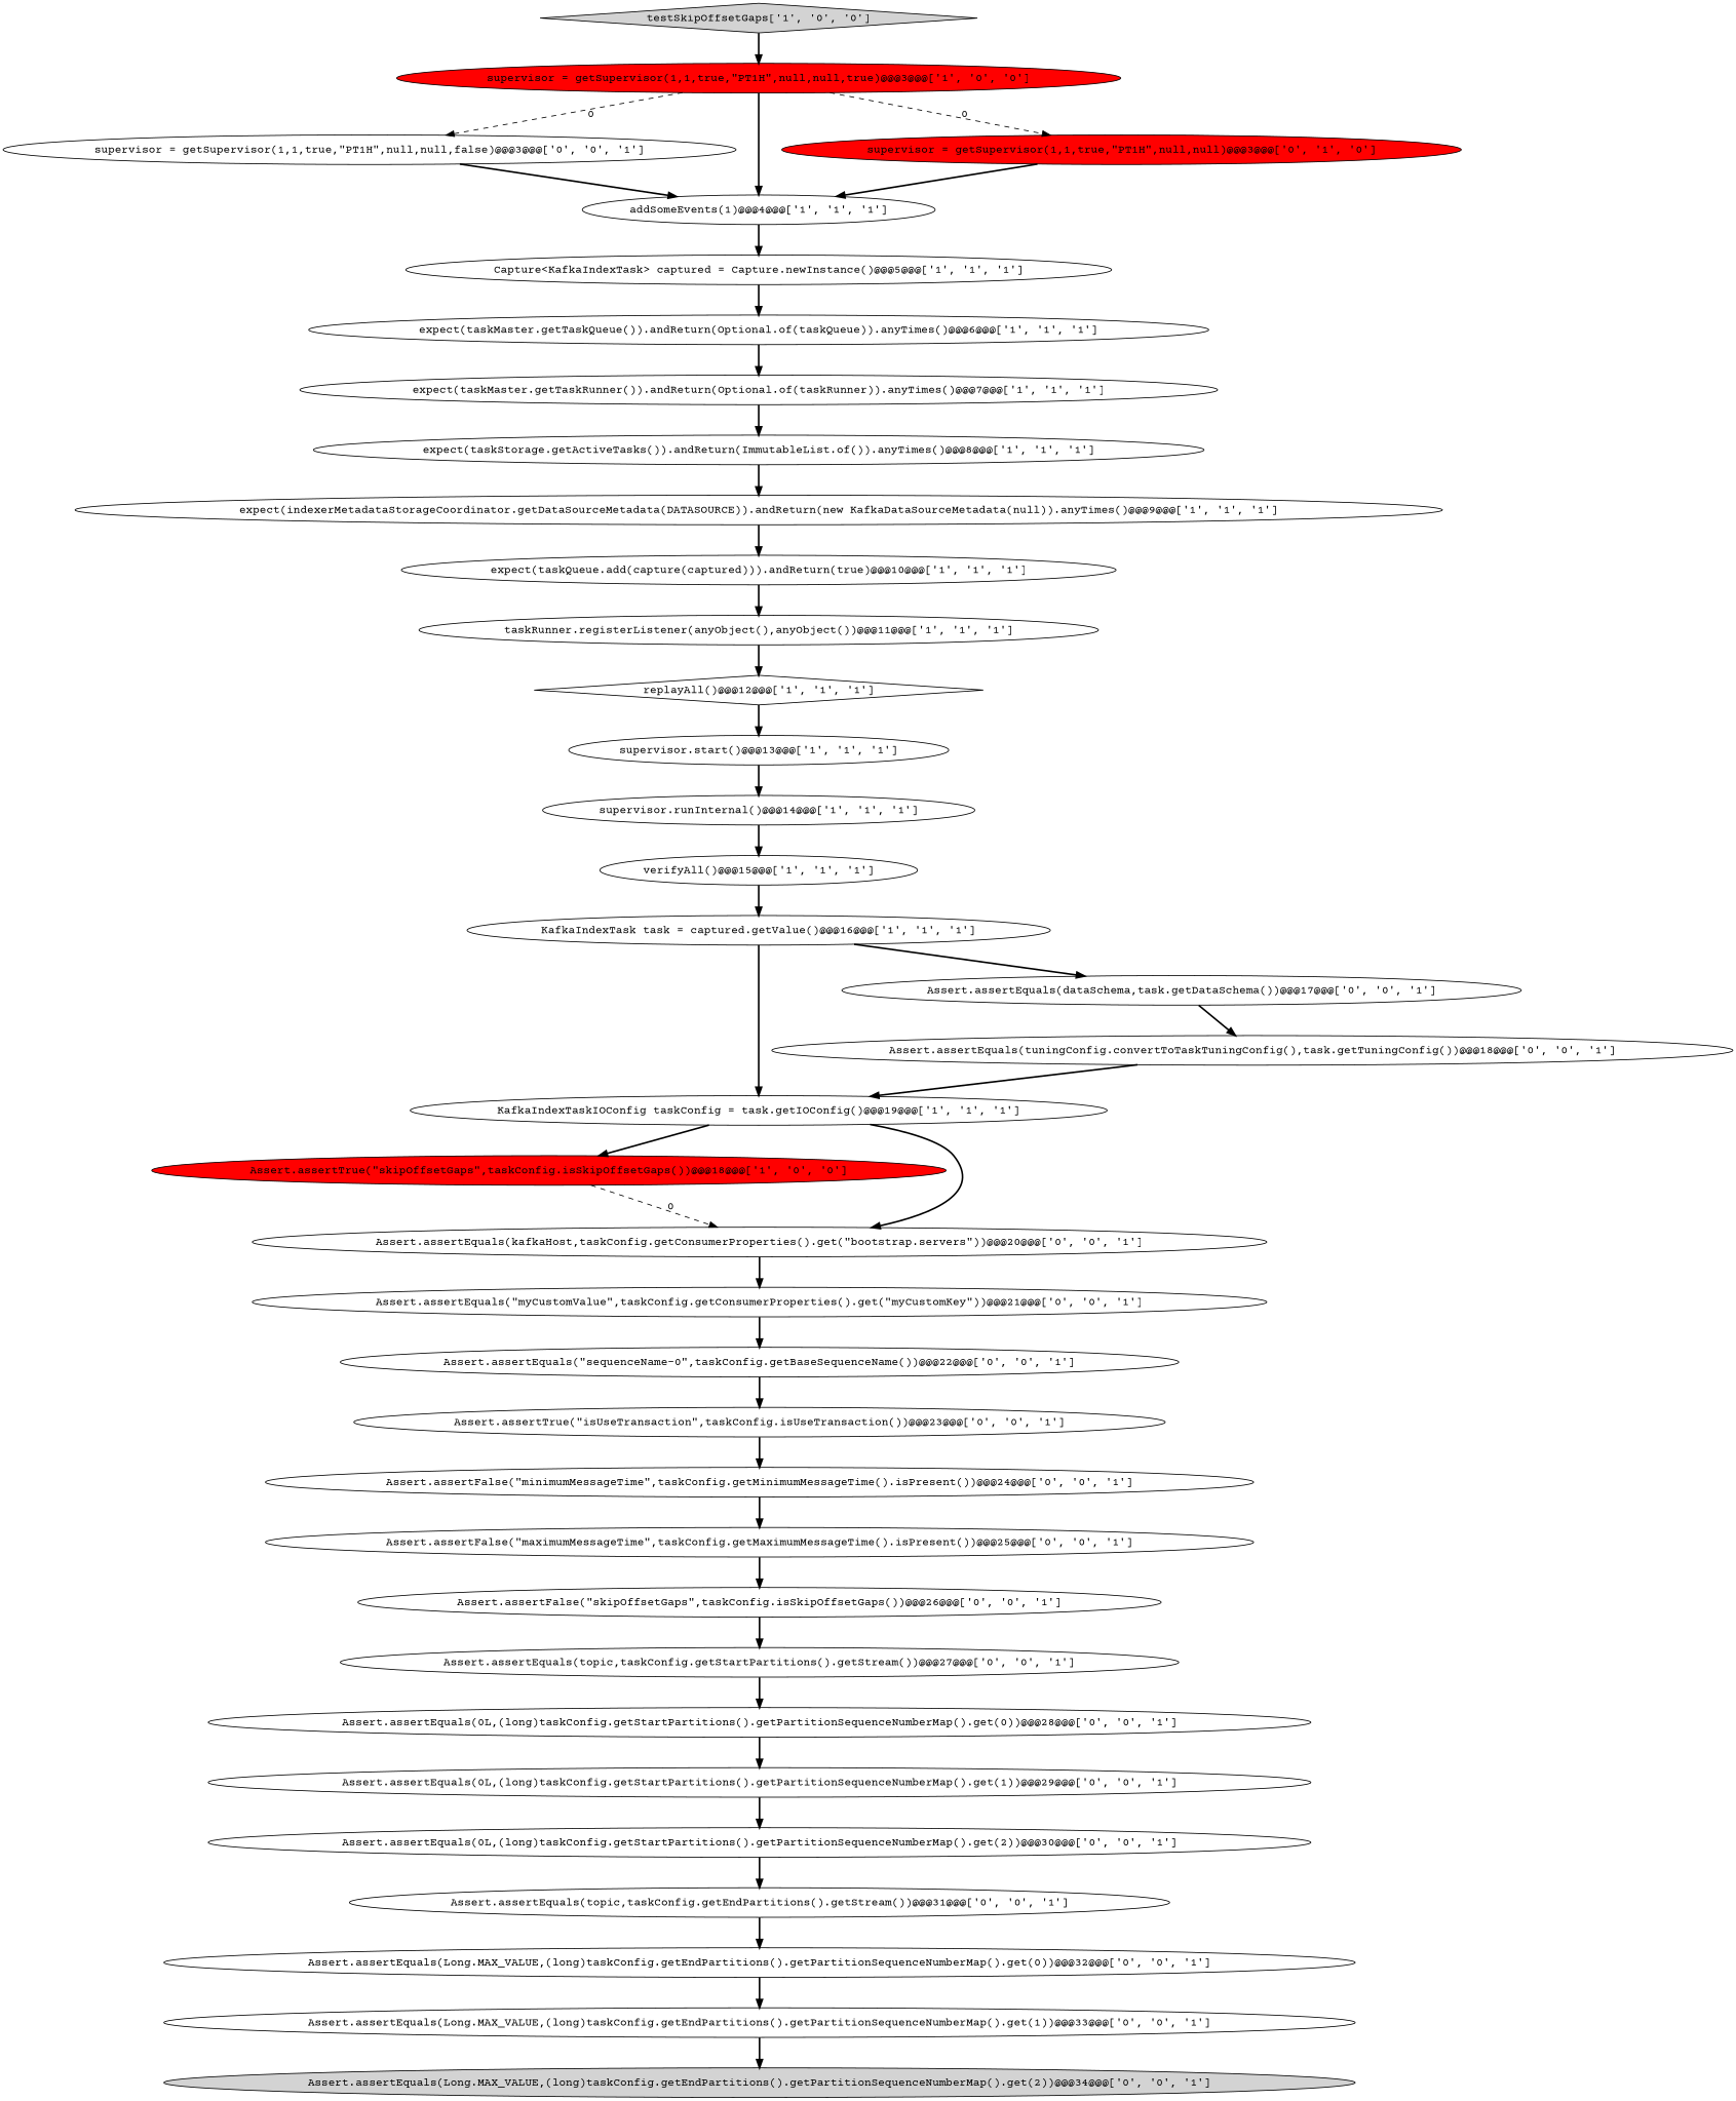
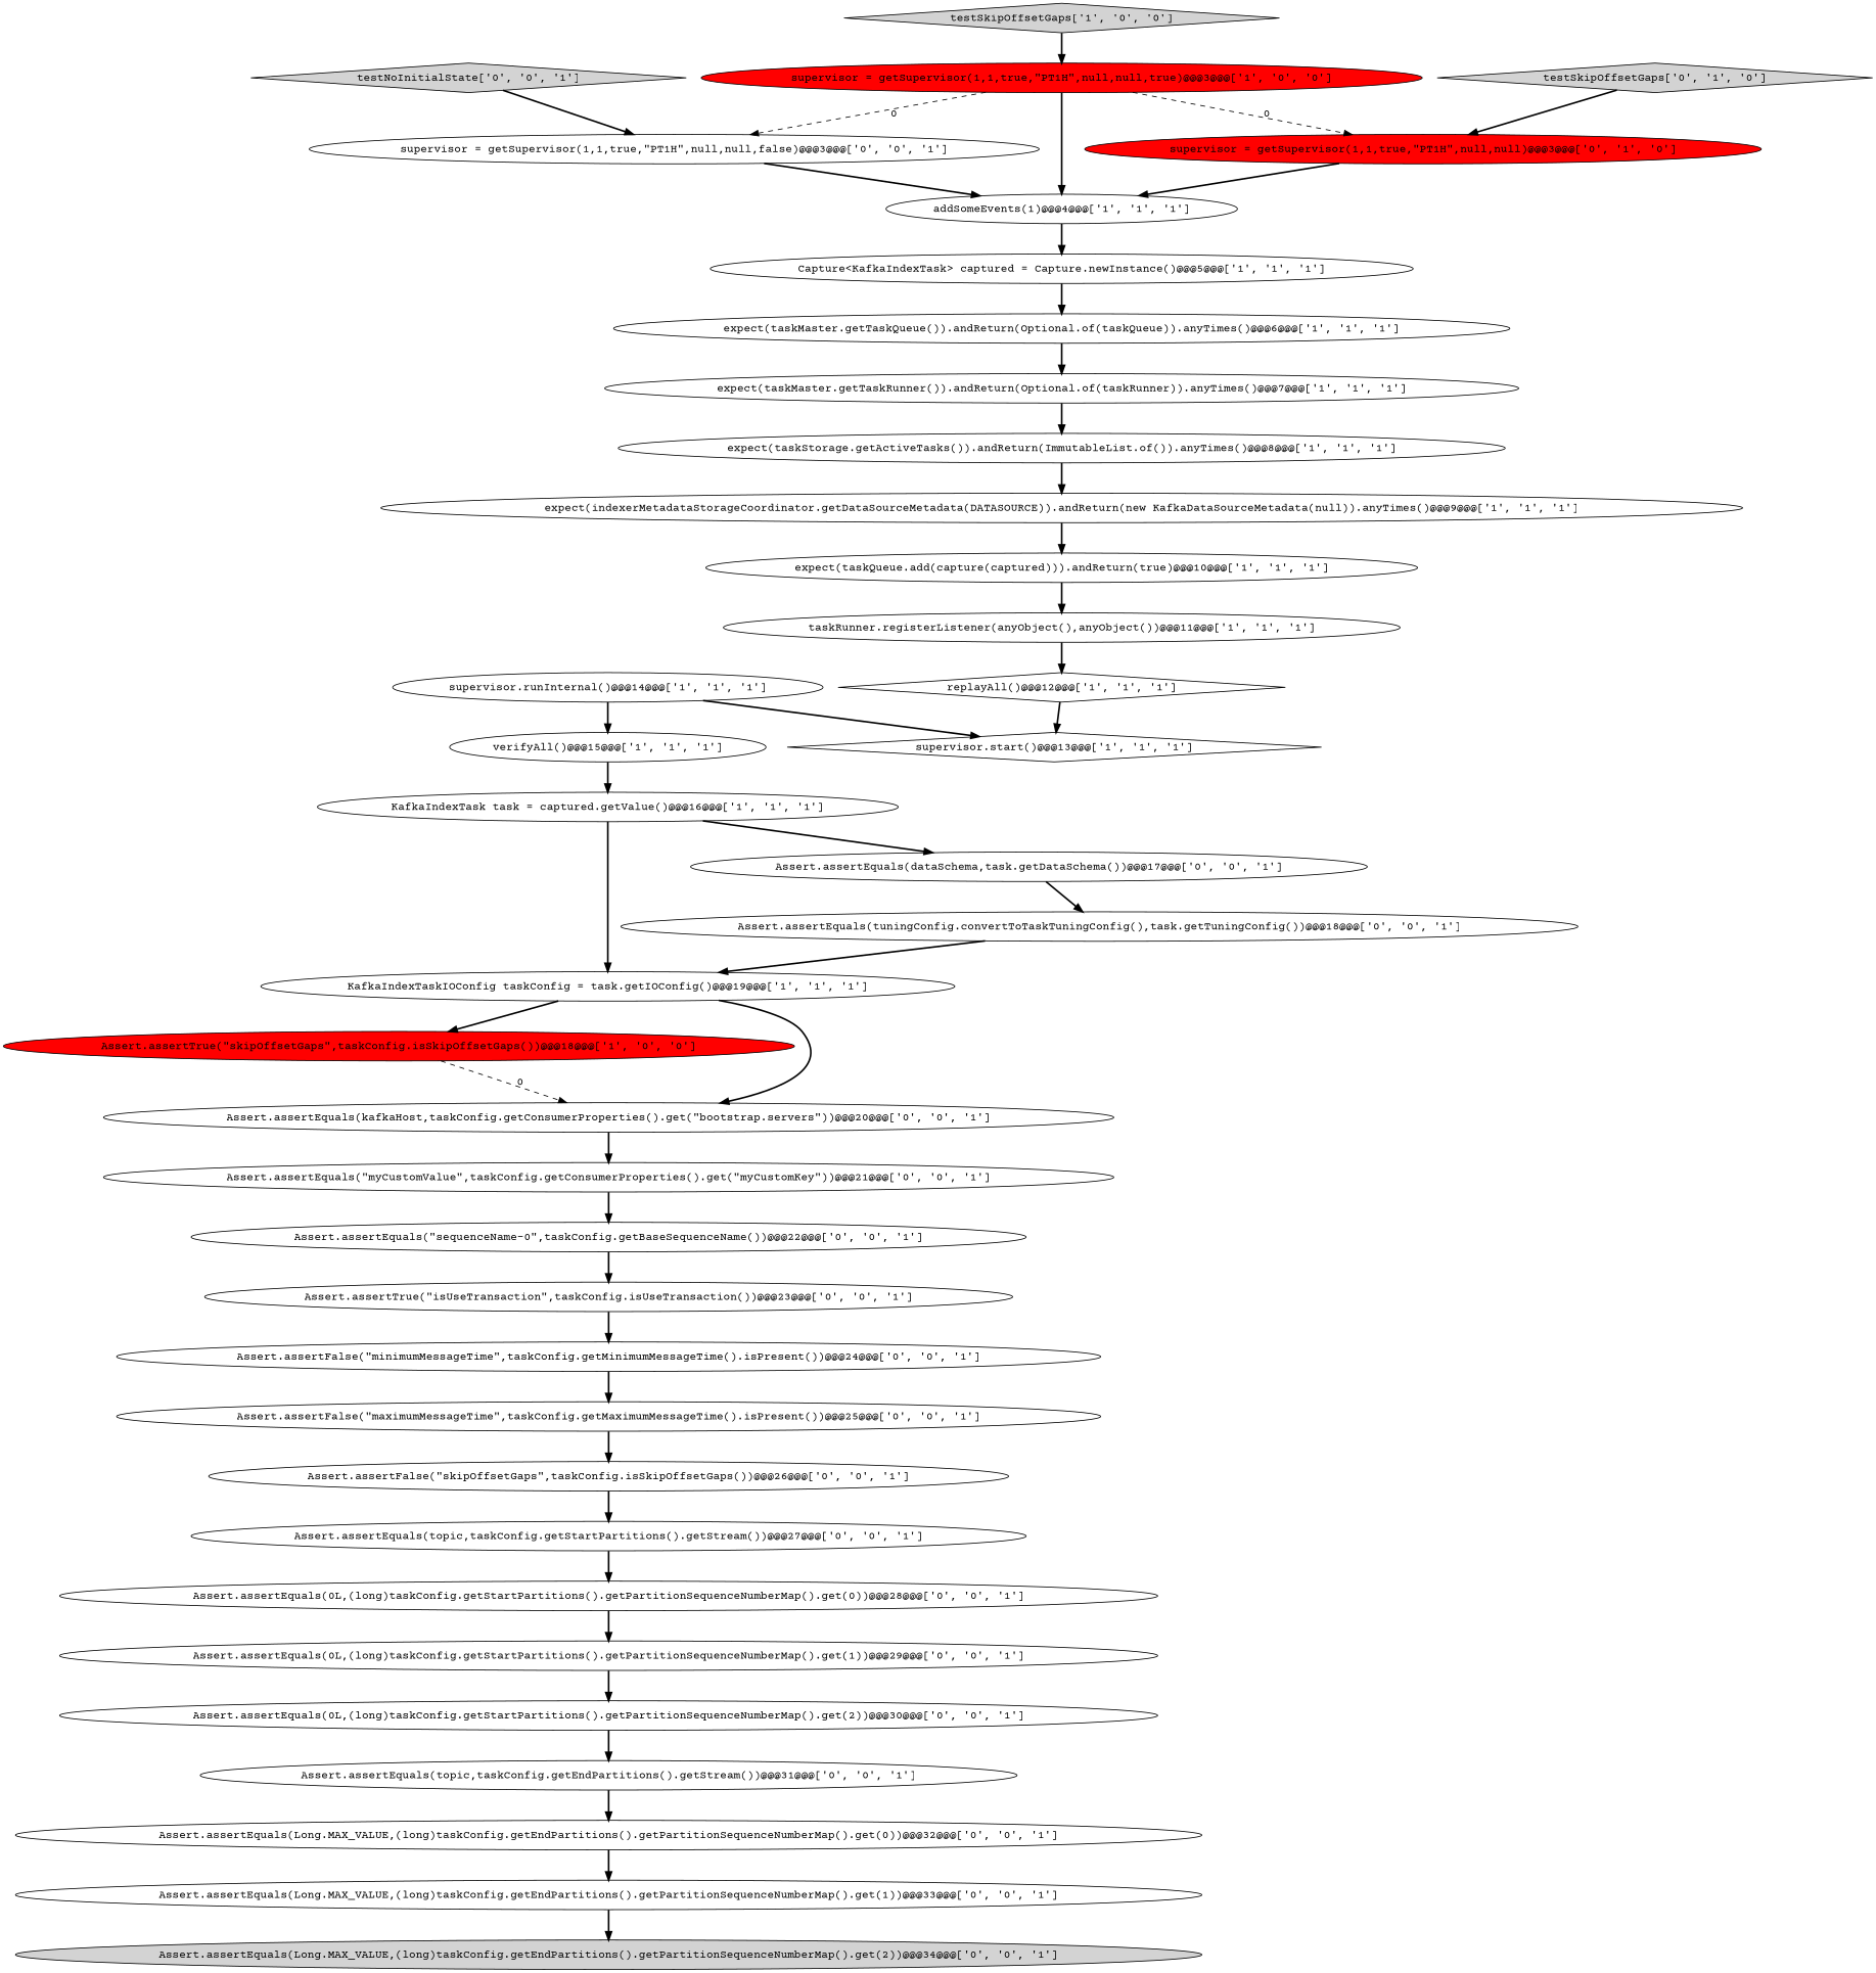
  digraph {
    fontname="Courier Prime"
    node [fillcolor=white fontname="Courier Prime" shape=ellipse style=filled]
    edge [fontname="Courier Prime" style=bold]
    n1 [label="expect(taskQueue.add(capture(captured))).andReturn(true)@@@10@@@['1', '1', '1']"]
    n2 [label="taskRunner.registerListener(anyObject(),anyObject())@@@11@@@['1', '1', '1']"]
    n3 [label="replayAll()@@@12@@@['1', '1', '1']" shape=diamond]
-   n4 [label="supervisor.start()@@@13@@@['1', '1', '1']"]
+   n4 [label="supervisor.start()@@@13@@@['1', '1', '1']" shape=diamond]
    n5 [label="supervisor.runInternal()@@@14@@@['1', '1', '1']"]
    n6 [label="expect(taskMaster.getTaskRunner()).andReturn(Optional.of(taskRunner)).anyTimes()@@@7@@@['1', '1', '1']"]
    n7 [label="expect(taskStorage.getActiveTasks()).andReturn(ImmutableList.of()).anyTimes()@@@8@@@['1', '1', '1']"]
    n8 [label="expect(indexerMetadataStorageCoordinator.getDataSourceMetadata(DATASOURCE)).andReturn(new KafkaDataSourceMetadata(null)).anyTimes()@@@9@@@['1', '1', '1']"]
    n9 [label="Assert.assertEquals(Long.MAX_VALUE,(long)taskConfig.getEndPartitions().getPartitionSequenceNumberMap().get(1))@@@33@@@['0', '0', '1']"]
    n10 [fillcolor=lightgray label="Assert.assertEquals(Long.MAX_VALUE,(long)taskConfig.getEndPartitions().getPartitionSequenceNumberMap().get(2))@@@34@@@['0', '0', '1']"]
+   n11 [fillcolor=lightgray label="testNoInitialState['0', '0', '1']" shape=diamond]
    n12 [label="supervisor = getSupervisor(1,1,true,\"PT1H\",null,null,false)@@@3@@@['0', '0', '1']"]
    n13 [label="addSomeEvents(1)@@@4@@@['1', '1', '1']"]
    n14 [label="Assert.assertEquals(\"myCustomValue\",taskConfig.getConsumerProperties().get(\"myCustomKey\"))@@@21@@@['0', '0', '1']"]
    n15 [label="Assert.assertEquals(\"sequenceName-0\",taskConfig.getBaseSequenceName())@@@22@@@['0', '0', '1']"]
    n16 [label="Assert.assertTrue(\"isUseTransaction\",taskConfig.isUseTransaction())@@@23@@@['0', '0', '1']"]
    n17 [label="verifyAll()@@@15@@@['1', '1', '1']"]
    n18 [label="KafkaIndexTask task = captured.getValue()@@@16@@@['1', '1', '1']"]
    n19 [label="KafkaIndexTaskIOConfig taskConfig = task.getIOConfig()@@@19@@@['1', '1', '1']"]
    n20 [label="Assert.assertEquals(dataSchema,task.getDataSchema())@@@17@@@['0', '0', '1']"]
    n21 [fillcolor=red label="supervisor = getSupervisor(1,1,true,\"PT1H\",null,null)@@@3@@@['0', '1', '0']"]
    n22 [label="Capture<KafkaIndexTask> captured = Capture.newInstance()@@@5@@@['1', '1', '1']"]
    n23 [fillcolor=red label="supervisor = getSupervisor(1,1,true,\"PT1H\",null,null,true)@@@3@@@['1', '0', '0']"]
    n24 [label="Assert.assertFalse(\"maximumMessageTime\",taskConfig.getMaximumMessageTime().isPresent())@@@25@@@['0', '0', '1']"]
    n25 [label="Assert.assertFalse(\"skipOffsetGaps\",taskConfig.isSkipOffsetGaps())@@@26@@@['0', '0', '1']"]
    n26 [label="Assert.assertEquals(topic,taskConfig.getStartPartitions().getStream())@@@27@@@['0', '0', '1']"]
+   n27 [fillcolor=lightgray label="testSkipOffsetGaps['0', '1', '0']" shape=diamond]
    n28 [label="Assert.assertEquals(0L,(long)taskConfig.getStartPartitions().getPartitionSequenceNumberMap().get(0))@@@28@@@['0', '0', '1']"]
    n29 [label="Assert.assertEquals(0L,(long)taskConfig.getStartPartitions().getPartitionSequenceNumberMap().get(1))@@@29@@@['0', '0', '1']"]
    n30 [label="expect(taskMaster.getTaskQueue()).andReturn(Optional.of(taskQueue)).anyTimes()@@@6@@@['1', '1', '1']"]
    n31 [label="Assert.assertEquals(0L,(long)taskConfig.getStartPartitions().getPartitionSequenceNumberMap().get(2))@@@30@@@['0', '0', '1']"]
    n32 [label="Assert.assertEquals(topic,taskConfig.getEndPartitions().getStream())@@@31@@@['0', '0', '1']"]
    n33 [label="Assert.assertEquals(Long.MAX_VALUE,(long)taskConfig.getEndPartitions().getPartitionSequenceNumberMap().get(0))@@@32@@@['0', '0', '1']"]
    n34 [fillcolor=red label="Assert.assertTrue(\"skipOffsetGaps\",taskConfig.isSkipOffsetGaps())@@@18@@@['1', '0', '0']"]
    n35 [label="Assert.assertEquals(kafkaHost,taskConfig.getConsumerProperties().get(\"bootstrap.servers\"))@@@20@@@['0', '0', '1']"]
    n36 [label="Assert.assertFalse(\"minimumMessageTime\",taskConfig.getMinimumMessageTime().isPresent())@@@24@@@['0', '0', '1']"]
    n37 [label="Assert.assertEquals(tuningConfig.convertToTaskTuningConfig(),task.getTuningConfig())@@@18@@@['0', '0', '1']"]
    n38 [fillcolor=lightgray label="testSkipOffsetGaps['1', '0', '0']" shape=diamond]
    n1 -> n2
    n2 -> n3
    n3 -> n4
-   n4 -> n5
+   n5 -> n4
    n5 -> n17
    n6 -> n7
    n7 -> n8
    n8 -> n1
    n9 -> n10
+   n11 -> n12
    n12 -> n13
    n13 -> n22
    n14 -> n15
    n15 -> n16
    n16 -> n36
    n17 -> n18
    n18 -> n19
    n18 -> n20
    n19 -> n34
    n19 -> n35
    n20 -> n37
    n21 -> n13
    n22 -> n30
    n23 -> n12 [label=0 style=dashed]
    n23 -> n13
    n23 -> n21 [label=0 style=dashed]
    n24 -> n25
    n25 -> n26
    n26 -> n28
+   n27 -> n21
    n28 -> n29
    n29 -> n31
    n30 -> n6
    n31 -> n32
    n32 -> n33
    n33 -> n9
    n34 -> n35 [label=0 style=dashed]
    n35 -> n14
    n36 -> n24
    n37 -> n19
    n38 -> n23
  }
